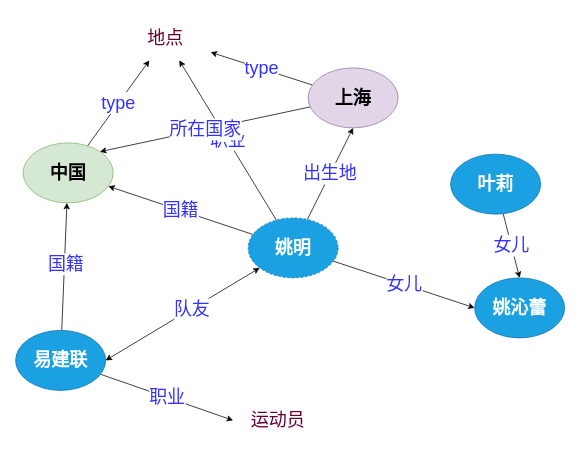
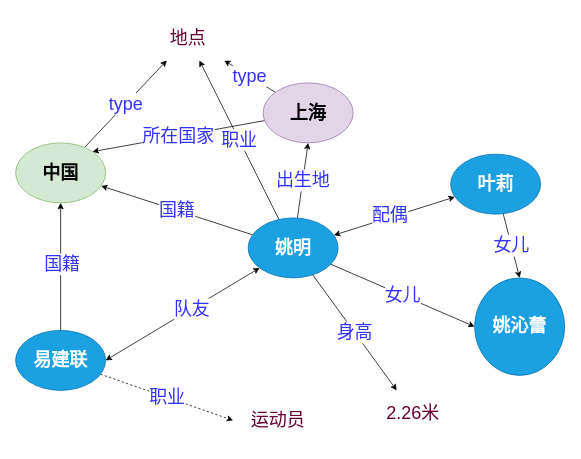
  <mxCell id="0" />
  <mxCell id="1" parent="0" />
+ <mxCell id="2" style="rounded=0;orthogonalLoop=1;jettySize=auto;html=1;fontSize=24;fontColor=#FFFFFF;startArrow=classic;startFill=1;" edge="1" parent="1" source="11" target="17"><mxGeometry relative="1" as="geometry" /></mxCell>
+ <mxCell id="3" value="&lt;font color=&quot;#3333ff&quot;&gt;配偶&lt;/font&gt;" style="edgeLabel;html=1;align=center;verticalAlign=middle;resizable=0;points=[];fontSize=24;fontColor=#FFFFFF;" vertex="1" connectable="0" parent="2"><mxGeometry x="-0.067" y="4" relative="1" as="geometry"><mxPoint as="offset" /></mxGeometry></mxCell>
  <mxCell id="4" style="rounded=0;orthogonalLoop=1;jettySize=auto;html=1;entryX=1;entryY=0.5;entryDx=0;entryDy=0;fontSize=24;fontColor=#3333FF;startArrow=classic;startFill=1;" edge="1" parent="1" source="11" target="15"><mxGeometry relative="1" as="geometry" /></mxCell>
  <mxCell id="5" value="队友" style="edgeLabel;html=1;align=center;verticalAlign=middle;resizable=0;points=[];fontSize=24;fontColor=#3333FF;" vertex="1" connectable="0" parent="4"><mxGeometry x="-0.111" relative="1" as="geometry"><mxPoint as="offset" /></mxGeometry></mxCell>
  <mxCell id="6" value="国籍" style="edgeStyle=none;rounded=0;orthogonalLoop=1;jettySize=auto;html=1;fontSize=24;fontColor=#3333FF;startArrow=none;startFill=0;" edge="1" parent="1" source="11" target="19"><mxGeometry relative="1" as="geometry" /></mxCell>
  <mxCell id="7" value="出生地" style="edgeStyle=none;rounded=0;orthogonalLoop=1;jettySize=auto;html=1;entryX=0.5;entryY=1;entryDx=0;entryDy=0;fontSize=24;fontColor=#3333FF;startArrow=none;startFill=0;" edge="1" parent="1" source="11" target="22"><mxGeometry relative="1" as="geometry" /></mxCell>
  <mxCell id="8" value="职业" style="edgeStyle=none;rounded=0;orthogonalLoop=1;jettySize=auto;html=1;fontSize=24;fontColor=#3333FF;startArrow=none;startFill=0;" edge="1" parent="1" source="11" target="25"><mxGeometry relative="1" as="geometry" /></mxCell>
+ <mxCell id="9" value="身高" style="edgeStyle=none;rounded=0;orthogonalLoop=1;jettySize=auto;html=1;fontSize=24;fontColor=#3333FF;startArrow=none;startFill=0;" edge="1" parent="1" source="11" target="24"><mxGeometry relative="1" as="geometry" /></mxCell>
  <mxCell id="10" value="女儿" style="edgeStyle=none;rounded=0;orthogonalLoop=1;jettySize=auto;html=1;entryX=0;entryY=0.5;entryDx=0;entryDy=0;fontSize=24;fontColor=#3333FF;startArrow=none;startFill=0;" edge="1" parent="1" source="11" target="26"><mxGeometry relative="1" as="geometry" /></mxCell>
- <mxCell id="11" value="姚明" style="ellipse;whiteSpace=wrap;html=1;fontSize=24;fontStyle=1;fillColor=#1ba1e2;fontColor=#ffffff;strokeColor=#006EAF;dashed=1;" vertex="1" parent="1"><mxGeometry x="330" y="290" width="120" height="80" as="geometry" /></mxCell>
+ <mxCell id="11" value="姚明" style="ellipse;whiteSpace=wrap;html=1;fontSize=24;fontStyle=1;fillColor=#1ba1e2;fontColor=#ffffff;strokeColor=#006EAF;" vertex="1" parent="1"><mxGeometry x="330" y="290" width="120" height="80" as="geometry" /></mxCell>
  <mxCell id="12" style="edgeStyle=none;rounded=0;orthogonalLoop=1;jettySize=auto;html=1;fontSize=24;fontColor=#3333FF;startArrow=none;startFill=0;" edge="1" parent="1" source="15" target="19"><mxGeometry relative="1" as="geometry" /></mxCell>
  <mxCell id="13" value="国籍" style="edgeLabel;html=1;align=center;verticalAlign=middle;resizable=0;points=[];fontSize=24;fontColor=#3333FF;" vertex="1" connectable="0" parent="12"><mxGeometry x="0.051" y="-1" relative="1" as="geometry"><mxPoint as="offset" /></mxGeometry></mxCell>
- <mxCell id="14" value="职业" style="edgeStyle=none;rounded=0;orthogonalLoop=1;jettySize=auto;html=1;entryX=0;entryY=0.5;entryDx=0;entryDy=0;fontSize=24;fontColor=#3333FF;startArrow=none;startFill=0;" edge="1" parent="1" source="15" target="23"><mxGeometry relative="1" as="geometry" /></mxCell>
+ <mxCell id="14" value="职业" style="edgeStyle=none;rounded=0;orthogonalLoop=1;jettySize=auto;html=1;entryX=0;entryY=0.5;entryDx=0;entryDy=0;fontSize=24;fontColor=#3333FF;startArrow=none;startFill=0;dashed=1;" edge="1" parent="1" source="15" target="23"><mxGeometry relative="1" as="geometry" /></mxCell>
  <mxCell id="15" value="易建联" style="ellipse;whiteSpace=wrap;html=1;fontSize=24;fontStyle=1;fillColor=#1ba1e2;fontColor=#ffffff;strokeColor=#006EAF;" vertex="1" parent="1"><mxGeometry x="20" y="440" width="120" height="80" as="geometry" /></mxCell>
  <mxCell id="16" value="女儿" style="edgeStyle=none;rounded=0;orthogonalLoop=1;jettySize=auto;html=1;entryX=0.5;entryY=0;entryDx=0;entryDy=0;fontSize=24;fontColor=#3333FF;startArrow=none;startFill=0;" edge="1" parent="1" source="17" target="26"><mxGeometry relative="1" as="geometry" /></mxCell>
  <mxCell id="17" value="&lt;div style=&quot;text-align: left;&quot;&gt;&lt;font color=&quot;#ffffff&quot; size=&quot;1&quot; face=&quot;-apple-system, system-ui, Segoe UI, Helvetica, Arial, sans-serif, Apple Color Emoji, Segoe UI Emoji&quot;&gt;&lt;span style=&quot;caret-color: rgb(51, 51, 51); font-size: 24px;&quot;&gt;叶莉&lt;/span&gt;&lt;/font&gt;&lt;/div&gt;" style="ellipse;whiteSpace=wrap;html=1;fontSize=24;fontStyle=1;fillColor=#1ba1e2;fontColor=default;strokeColor=#006EAF;" vertex="1" parent="1"><mxGeometry x="600" y="205" width="120" height="80" as="geometry" /></mxCell>
  <mxCell id="18" value="type" style="edgeStyle=none;rounded=0;orthogonalLoop=1;jettySize=auto;html=1;fontSize=24;fontColor=#3333FF;startArrow=none;startFill=0;" edge="1" parent="1" source="19" target="25"><mxGeometry relative="1" as="geometry" /></mxCell>
- <mxCell id="19" value="中国" style="ellipse;whiteSpace=wrap;html=1;fontSize=24;fontStyle=1;fillColor=#d5e8d4;strokeColor=#82b366;" vertex="1" parent="1"><mxGeometry x="30" y="190" width="120" height="80" as="geometry" /></mxCell>
+ <mxCell id="19" value="中国" style="ellipse;whiteSpace=wrap;html=1;fontSize=24;fontStyle=1;fillColor=#d5e8d4;strokeColor=#82b366;" vertex="1" parent="1"><mxGeometry x="20" y="190" width="120" height="80" as="geometry" /></mxCell>
  <mxCell id="20" value="所在国家" style="edgeStyle=none;rounded=0;orthogonalLoop=1;jettySize=auto;html=1;entryX=1;entryY=0;entryDx=0;entryDy=0;fontSize=24;fontColor=#3333FF;startArrow=none;startFill=0;" edge="1" parent="1" source="22" target="19"><mxGeometry relative="1" as="geometry" /></mxCell>
  <mxCell id="21" value="type" style="edgeStyle=none;rounded=0;orthogonalLoop=1;jettySize=auto;html=1;fontSize=24;fontColor=#3333FF;startArrow=none;startFill=0;" edge="1" parent="1" source="22" target="25"><mxGeometry relative="1" as="geometry" /></mxCell>
- <mxCell id="22" value="上海" style="ellipse;whiteSpace=wrap;html=1;fontSize=24;fontStyle=1;fillColor=#e1d5e7;strokeColor=#9673a6;" vertex="1" parent="1"><mxGeometry x="410" y="90" width="120" height="80" as="geometry" /></mxCell>
+ <mxCell id="22" value="上海" style="ellipse;whiteSpace=wrap;html=1;fontSize=24;fontStyle=1;fillColor=#e1d5e7;strokeColor=#9673a6;" vertex="1" parent="1"><mxGeometry x="350" y="110" width="120" height="80" as="geometry" /></mxCell>
  <mxCell id="23" value="运动员" style="rounded=1;whiteSpace=wrap;html=1;labelBackgroundColor=none;fontSize=24;fontColor=#660033;strokeColor=none;" vertex="1" parent="1"><mxGeometry x="310" y="530" width="120" height="60" as="geometry" /></mxCell>
- <mxCell id="25" value="地点" style="rounded=1;whiteSpace=wrap;html=1;labelBackgroundColor=none;fontSize=24;fontColor=#660033;strokeColor=none;" vertex="1" parent="1"><mxGeometry x="160" y="20" width="120" height="60" as="geometry" /></mxCell>
- <mxCell id="26" value="&lt;div style=&quot;text-align: left;&quot;&gt;&lt;font face=&quot;-apple-system, system-ui, Segoe UI, Helvetica, Arial, sans-serif, Apple Color Emoji, Segoe UI Emoji&quot; color=&quot;#ffffff&quot;&gt;&lt;span style=&quot;caret-color: rgb(51, 51, 51);&quot;&gt;姚沁蕾&lt;/span&gt;&lt;/font&gt;&lt;br&gt;&lt;/div&gt;" style="ellipse;whiteSpace=wrap;html=1;fontSize=24;fontStyle=1;fillColor=#1ba1e2;fontColor=default;strokeColor=#006EAF;" vertex="1" parent="1"><mxGeometry x="632" y="370" width="120" height="80" as="geometry" /></mxCell>
+ <mxCell id="24" value="2.26米" style="rounded=1;whiteSpace=wrap;html=1;labelBackgroundColor=none;fontSize=24;fontColor=#660033;strokeColor=none;" vertex="1" parent="1"><mxGeometry x="490" y="520" width="120" height="60" as="geometry" /></mxCell>
+ <mxCell id="25" value="地点" style="rounded=1;whiteSpace=wrap;html=1;labelBackgroundColor=none;fontSize=24;fontColor=#660033;strokeColor=none;" vertex="1" parent="1"><mxGeometry x="190" y="20" width="120" height="60" as="geometry" /></mxCell>
+ <mxCell id="26" value="&lt;div style=&quot;text-align: left;&quot;&gt;&lt;font face=&quot;-apple-system, system-ui, Segoe UI, Helvetica, Arial, sans-serif, Apple Color Emoji, Segoe UI Emoji&quot; color=&quot;#ffffff&quot;&gt;&lt;span style=&quot;caret-color: rgb(51, 51, 51);&quot;&gt;姚沁蕾&lt;/span&gt;&lt;/font&gt;&lt;br&gt;&lt;/div&gt;" style="ellipse;whiteSpace=wrap;html=1;fontSize=24;fontStyle=1;fillColor=#1ba1e2;fontColor=default;strokeColor=#006EAF;" vertex="1" parent="1"><mxGeometry x="632" y="370" width="120" height="130" as="geometry" /></mxCell>
